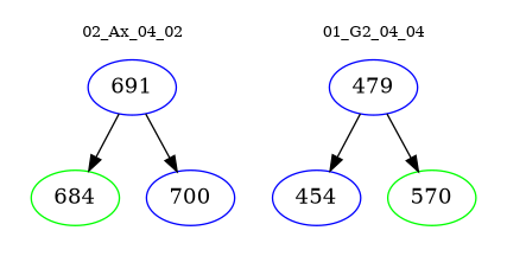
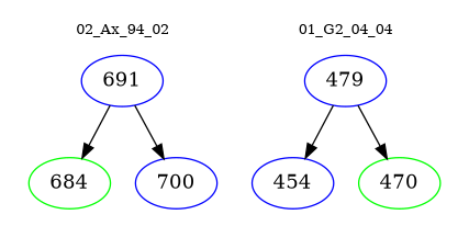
  digraph {
    node [color=blue]
    edge [color=black]
    n1 [label=691]
    n2 [color=green label=684]
    n3 [label=700]
    n4 [label=479]
    n5 [label=454]
-   n6 [color=green label=570]
+   n6 [color=green label=470]
    subgraph cluster_1 {
      color=white
      fontsize=10
-     label="02_Ax_04_02"
+     label="02_Ax_94_02"
      n1
      n2
      n3
    }
    subgraph cluster_2 {
      color=white
      fontsize=10
      label="01_G2_04_04"
      n4
      n5
      n6
    }
    n1 -> n2
    n1 -> n3
    n4 -> n5
    n4 -> n6
  }
